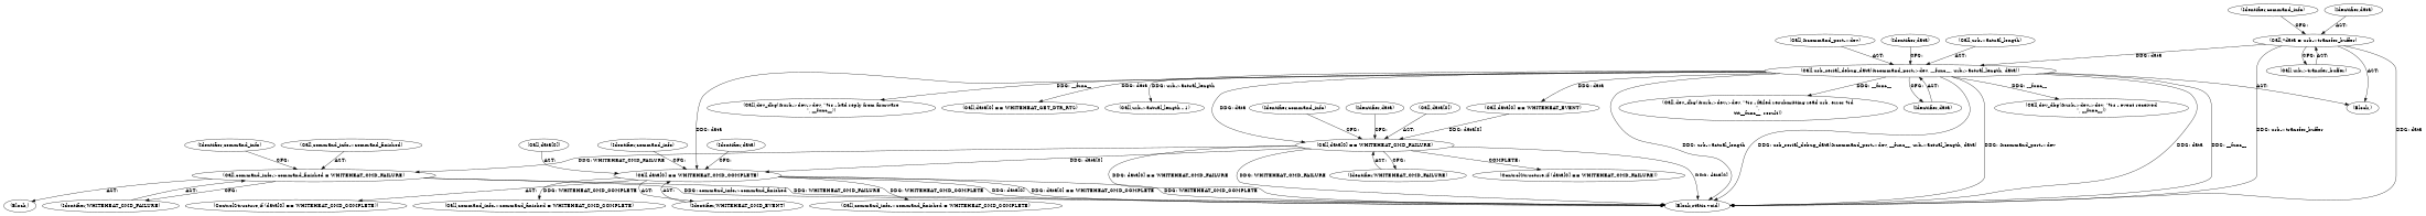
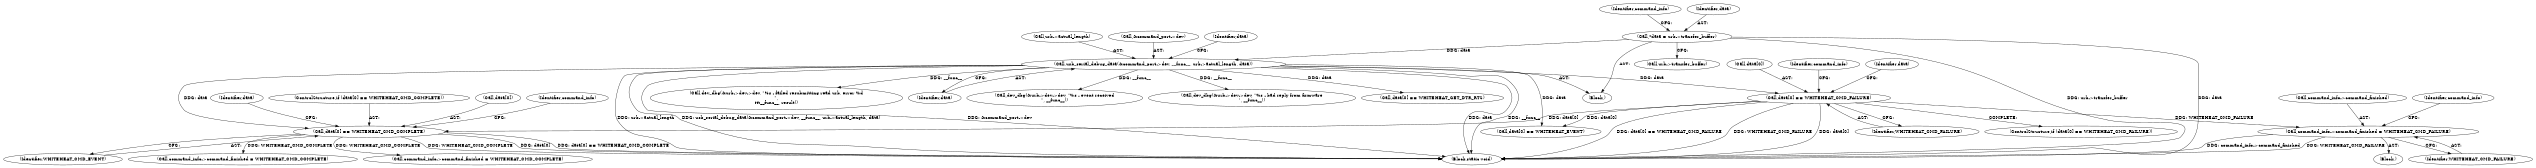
  digraph {
    n1 [label="(Call,command_info->command_finished = WHITEHEAT_CMD_FAILURE)"]
    n2 [label="(Block,)"]
    n3 [label="(Identifier,WHITEHEAT_CMD_FAILURE)"]
    n4 [label="(Block,static void)"]
    n5 [label="(Call,data[0] == WHITEHEAT_CMD_FAILURE)"]
    n6 [label="(ControlStructure,if (data[0] == WHITEHEAT_CMD_FAILURE))"]
    n7 [label="(Identifier,WHITEHEAT_CMD_FAILURE)"]
    n8 [label="(Call,data[0] == WHITEHEAT_EVENT)"]
    n9 [label="(Call,data[0] == WHITEHEAT_CMD_COMPLETE)"]
    n10 [label="(Call,command_info->command_finished = WHITEHEAT_CMD_COMPLETE)"]
    n11 [label="(Identifier,WHITEHEAT_CMD_EVENT)"]
    n12 [label="(Call,command_info->command_finished = WHITEHEAT_CMD_COMPLETE)"]
    n13 [label="(ControlStructure,if (data[0] == WHITEHEAT_CMD_COMPLETE))"]
    n14 [label="(Call,usb_serial_debug_data(&command_port->dev, __func__, urb->actual_length, data))"]
    n15 [label="(Call,dev_dbg(&urb->dev->dev, \"%s - failed resubmitting read urb, error %d\n\",\n\t\t\t__func__, result))"]
    n16 [label="(Identifier,data)"]
    n17 [label="(Call,dev_dbg(&urb->dev->dev, \"%s - event received\n\", __func__))"]
    n18 [label="(Call,dev_dbg(&urb->dev->dev, \"%s - bad reply from firmware\n\", __func__))"]
    n19 [label="(Block,)"]
    n20 [label="(Call,data[0] == WHITEHEAT_GET_DTR_RTS)"]
-   n21 [label="(Call,urb->actual_length - 1)"]
    n22 [label="(Call,*data = urb->transfer_buffer)"]
    n23 [label="(Call,urb->transfer_buffer)"]
    n24 [label="(Call,command_info->command_finished)"]
    n25 [label="(Identifier,data)"]
    n26 [label="(Identifier,command_info)"]
    n27 [label="(Call,urb->actual_length)"]
    n28 [label="(Call,data[0])"]
    n29 [label="(Identifier,command_info)"]
    n30 [label="(Call,data[0])"]
    n31 [label="(Identifier,command_info)"]
    n32 [label="(Identifier,data)"]
    n33 [label="(Identifier,data)"]
    n34 [label="(Identifier,command_info)"]
    n35 [label="(Call,&command_port->dev)"]
    n36 [label="(Identifier,data)"]
    n1 -> n2 [label="AST: "]
    n1 -> n3 [label="CFG: "]
    n1 -> n4 [label="DDG: command_info->command_finished"]
    n1 -> n4 [label="DDG: WHITEHEAT_CMD_FAILURE"]
    n3 -> n1 [label="AST: "]
    n5 -> n1 [label="DDG: WHITEHEAT_CMD_FAILURE"]
    n5 -> n4 [label="DDG: data[0] == WHITEHEAT_CMD_FAILURE"]
    n5 -> n4 [label="DDG: WHITEHEAT_CMD_FAILURE"]
    n5 -> n4 [label="DDG: data[0]"]
    n5 -> n6 [label="COMPLETE: "]
    n5 -> n7 [label="CFG: "]
-   n8 -> n5 [label="DDG: data[0]"]
+   n5 -> n8 [label="DDG: data[0]"]
    n5 -> n9 [label="DDG: data[0]"]
    n7 -> n5 [label="AST: "]
    n9 -> n4 [label="DDG: WHITEHEAT_CMD_COMPLETE"]
    n9 -> n4 [label="DDG: data[0]"]
    n9 -> n4 [label="DDG: data[0] == WHITEHEAT_CMD_COMPLETE"]
    n9 -> n10 [label="DDG: WHITEHEAT_CMD_COMPLETE"]
-   n9 -> n11 [label="AST: "]
+   n9 -> n11 [label="CFG: "]
    n9 -> n12 [label="DDG: WHITEHEAT_CMD_COMPLETE"]
-   n9 -> n13 [label="AST: "]
+   n13 -> n9 [label="AST: "]
    n11 -> n9 [label="AST: "]
    n14 -> n4 [label="DDG: data"]
    n14 -> n4 [label="DDG: __func__"]
    n14 -> n4 [label="DDG: urb->actual_length"]
    n14 -> n4 [label="DDG: usb_serial_debug_data(&command_port->dev, __func__, urb->actual_length, data)"]
    n14 -> n4 [label="DDG: &command_port->dev"]
    n14 -> n5 [label="DDG: data"]
    n14 -> n8 [label="DDG: data"]
    n14 -> n9 [label="DDG: data"]
    n14 -> n15 [label="DDG: __func__"]
    n14 -> n16 [label="CFG: "]
    n14 -> n17 [label="DDG: __func__"]
    n14 -> n18 [label="DDG: __func__"]
    n14 -> n19 [label="AST: "]
    n14 -> n20 [label="DDG: data"]
-   n14 -> n21 [label="DDG: urb->actual_length"]
    n16 -> n14 [label="AST: "]
    n22 -> n4 [label="DDG: urb->transfer_buffer"]
    n22 -> n4 [label="DDG: data"]
    n22 -> n14 [label="DDG: data"]
    n22 -> n19 [label="AST: "]
    n22 -> n23 [label="CFG: "]
-   n23 -> n22 [label="AST: "]
    n24 -> n1 [label="AST: "]
    n25 -> n14 [label="CFG: "]
    n26 -> n22 [label="CFG: "]
    n27 -> n14 [label="AST: "]
    n28 -> n9 [label="AST: "]
    n29 -> n9 [label="CFG: "]
    n30 -> n5 [label="AST: "]
    n31 -> n5 [label="CFG: "]
    n32 -> n5 [label="CFG: "]
    n33 -> n9 [label="CFG: "]
    n34 -> n1 [label="CFG: "]
    n35 -> n14 [label="AST: "]
    n36 -> n22 [label="AST: "]
  }
